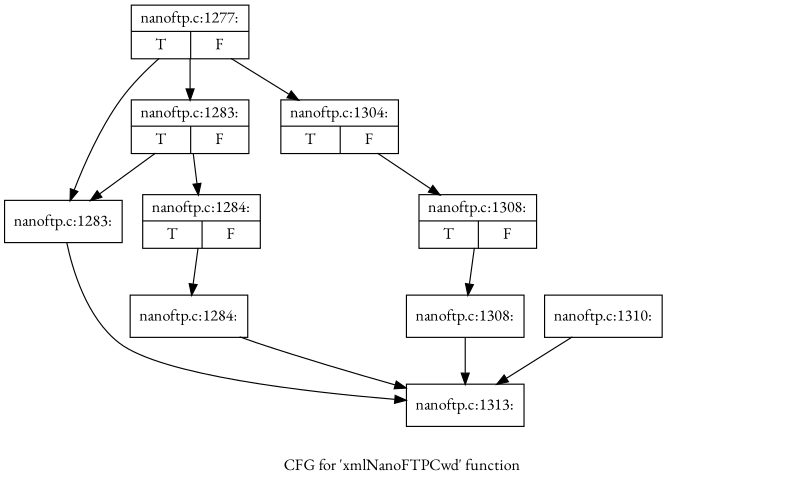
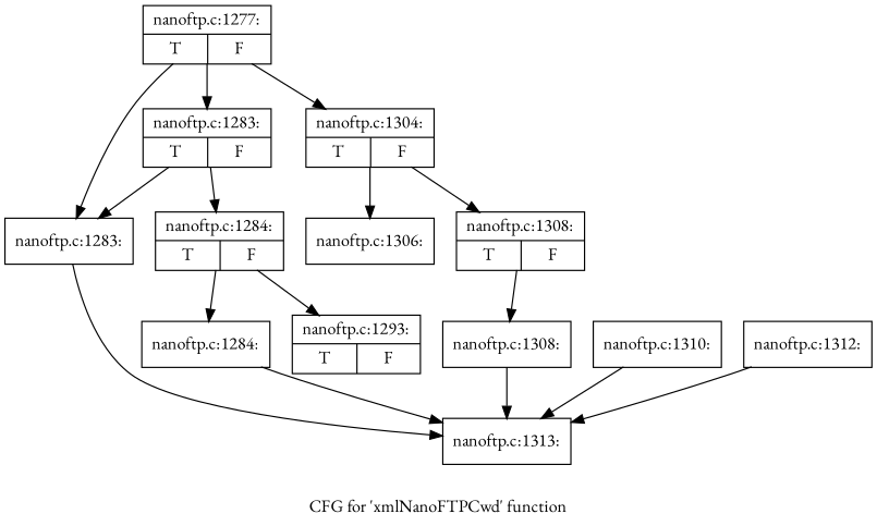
  digraph {
    fontname="EB Garamond"
    label="CFG for 'xmlNanoFTPCwd' function"
    node [fontname="EB Garamond" shape=record]
    edge [fontname="EB Garamond"]
    n1 [label="{nanoftp.c:1277:|{<s0>T|<s1>F}}"]
    n2 [label="{nanoftp.c:1283:}"]
    n3 [label="{nanoftp.c:1283:|{<s0>T|<s1>F}}"]
    n4 [label="{nanoftp.c:1304:|{<s0>T|<s1>F}}"]
    n5 [label="{nanoftp.c:1313:}"]
    n6 [label="{nanoftp.c:1284:|{<s0>T|<s1>F}}"]
    n7 [label="{nanoftp.c:1284:}"]
+   n8 [label="{nanoftp.c:1293:|{<s0>T|<s1>F}}"]
+   n9 [label="{nanoftp.c:1306:}"]
    n10 [label="{nanoftp.c:1308:|{<s0>T|<s1>F}}"]
    n11 [label="{nanoftp.c:1308:}"]
    n12 [label="{nanoftp.c:1310:}"]
+   n13 [label="{nanoftp.c:1312:}"]
    n1 -> n2
    n1 -> n3
    n1 -> n4
    n2 -> n5
    n3 -> n2
    n3 -> n6
+   n4 -> n9
    n4 -> n10
    n6 -> n7
+   n6 -> n8
    n7 -> n5
    n10 -> n11
    n11 -> n5
    n12 -> n5
+   n13 -> n5
  }
